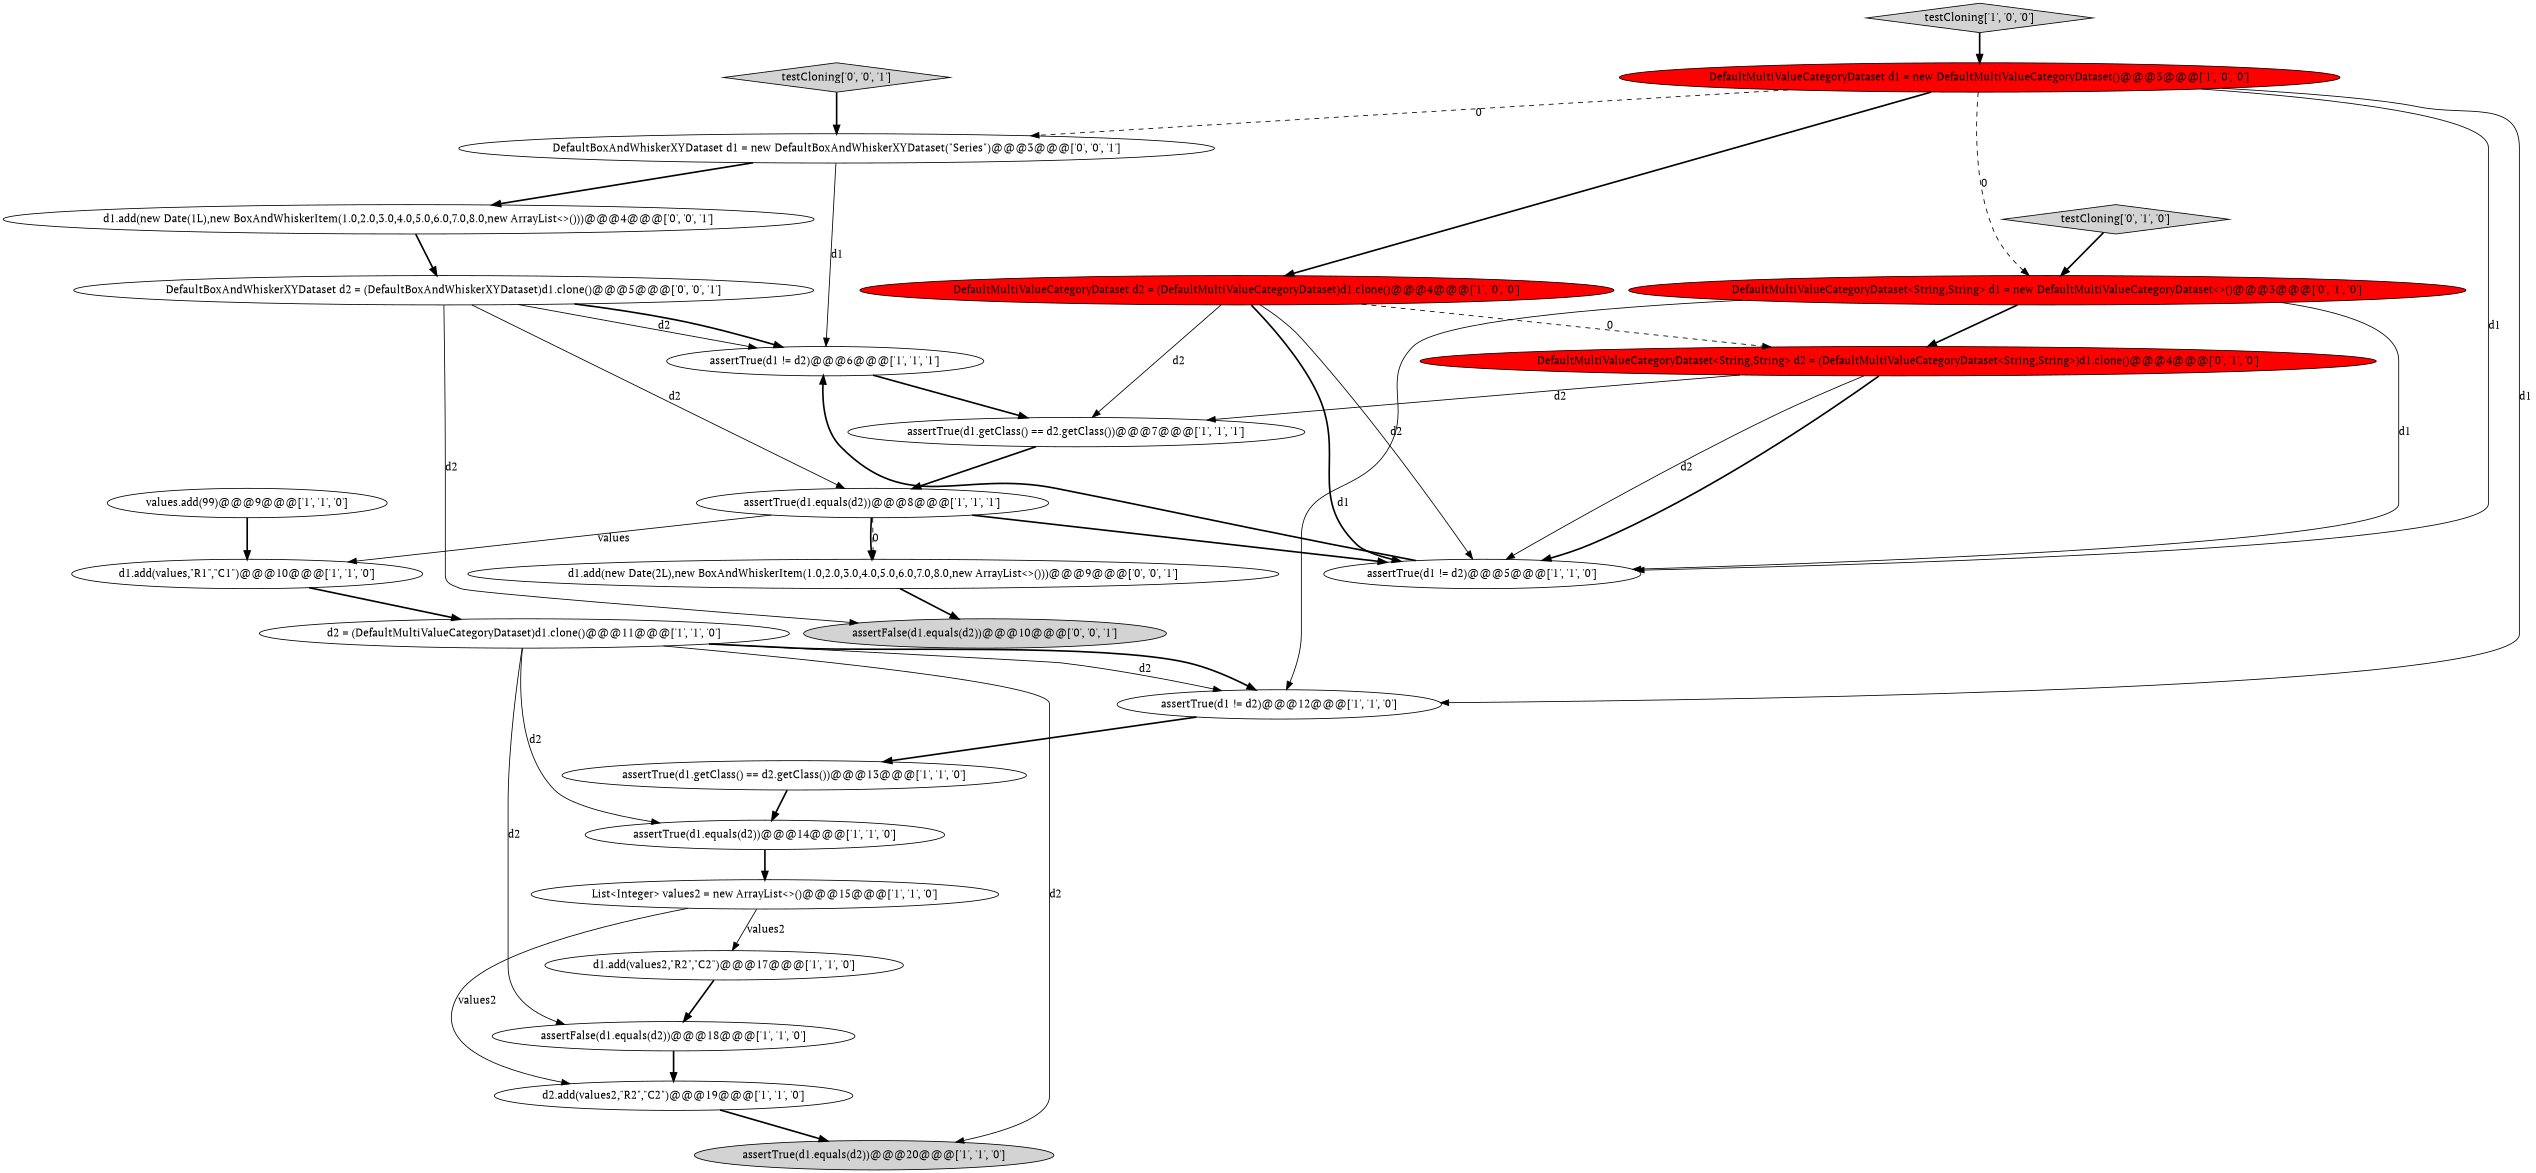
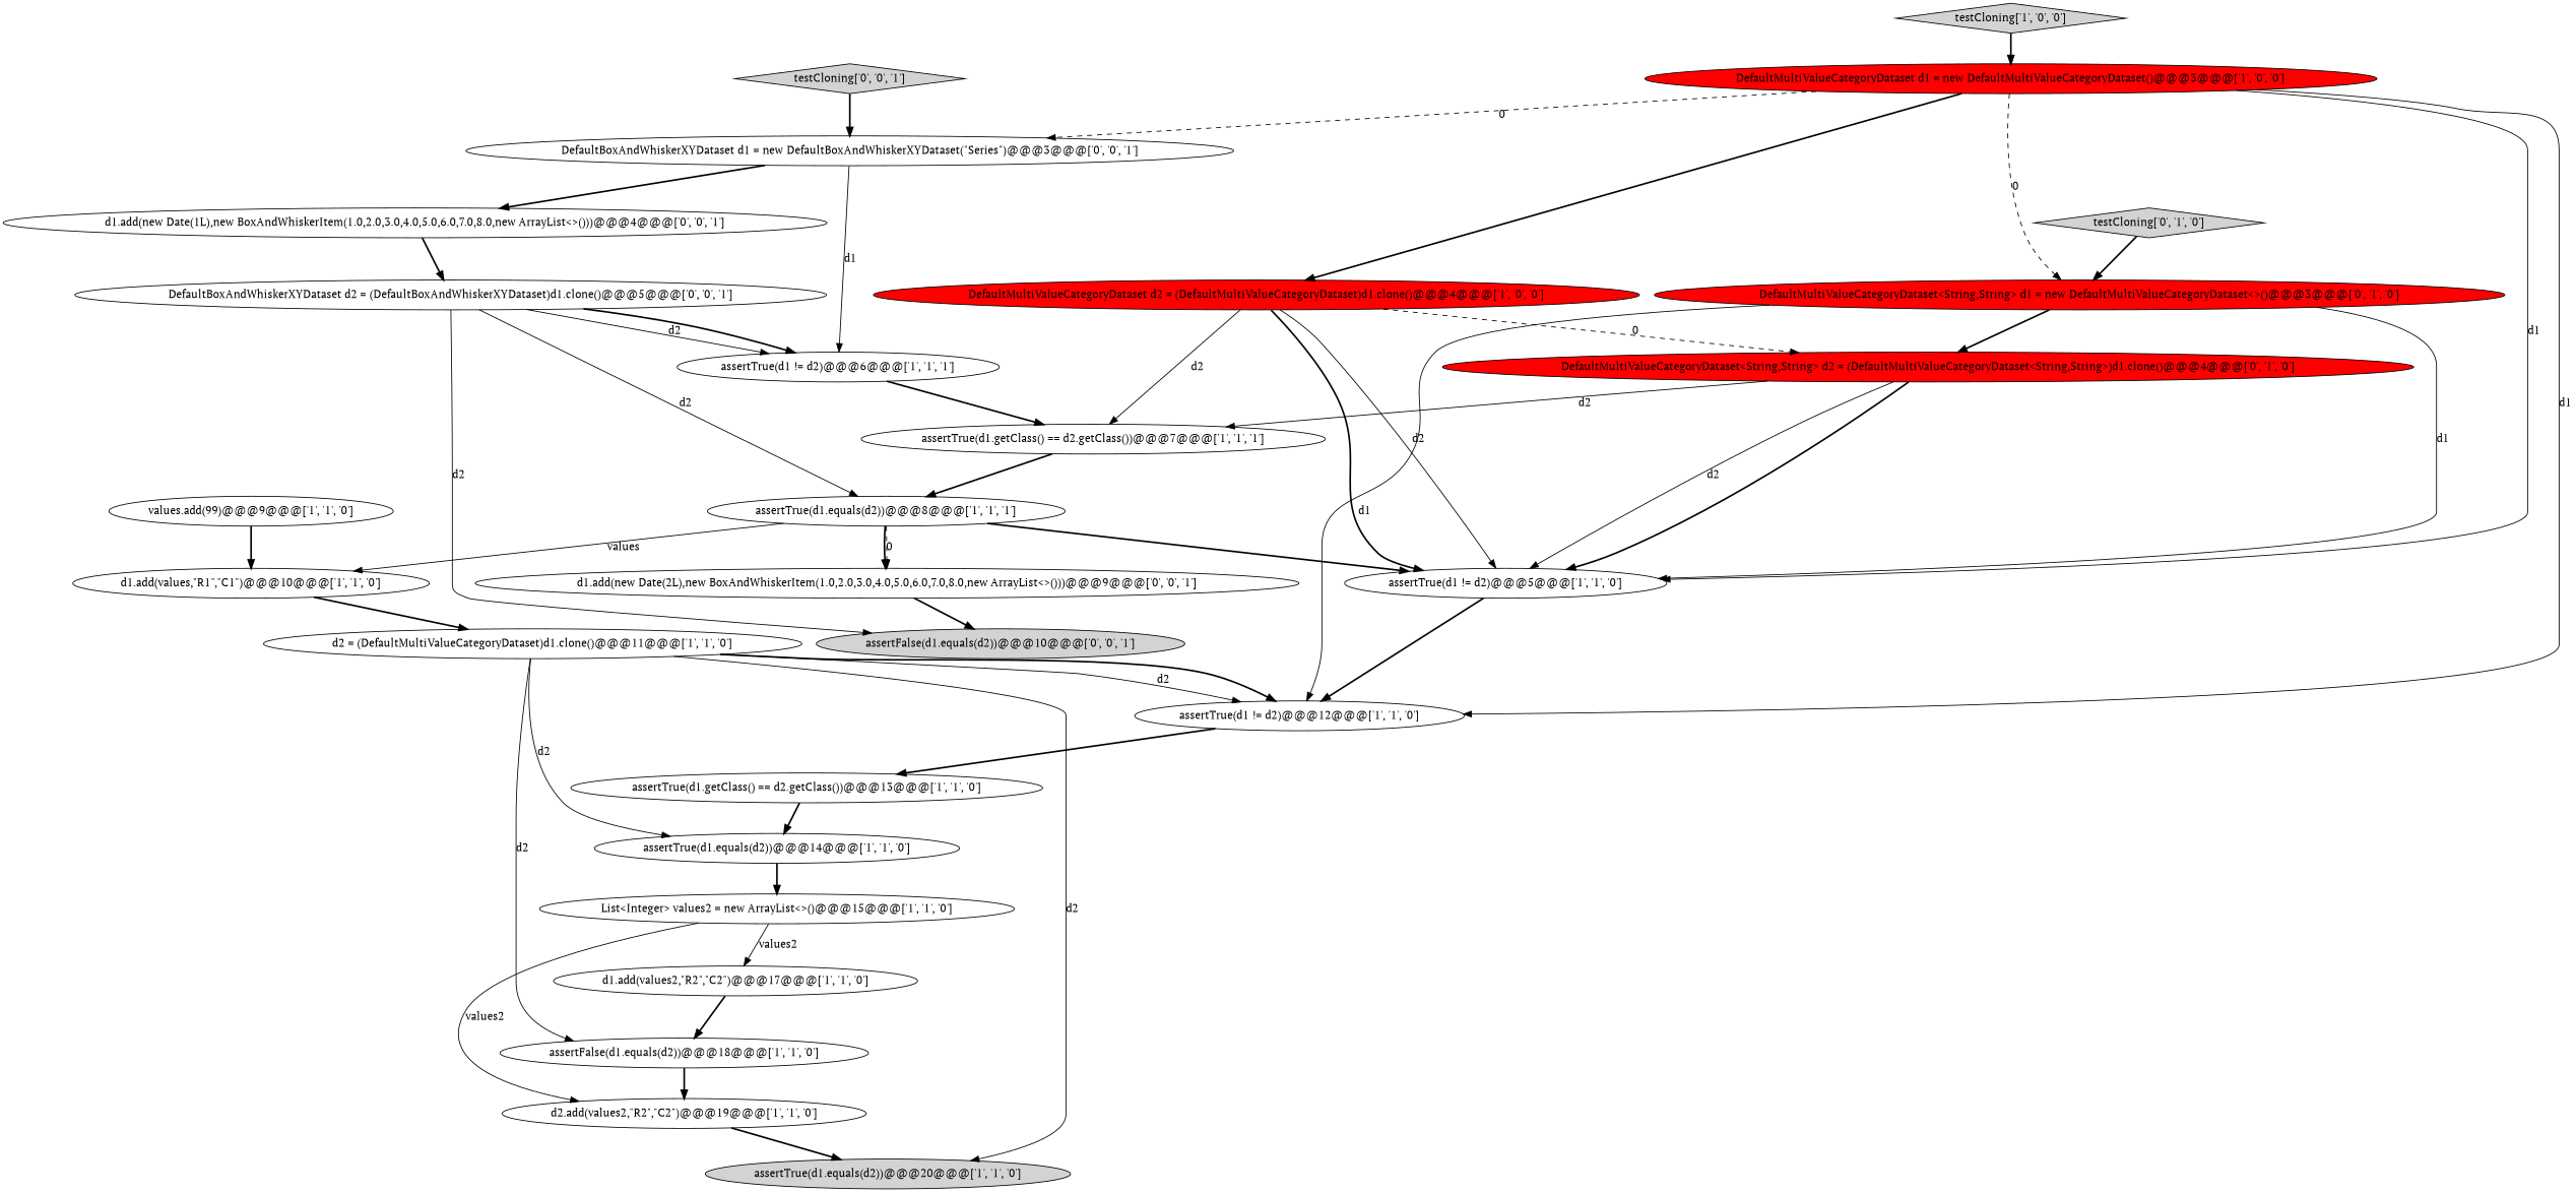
  digraph {
    fontname="PT Serif"
    node [fillcolor=white fontname="PT Serif" shape=ellipse style=filled]
    edge [fontname="PT Serif" style=bold]
    n1 [label="assertTrue(d1.getClass() == d2.getClass())@@@13@@@['1', '1', '0']"]
    n2 [label="assertTrue(d1.equals(d2))@@@14@@@['1', '1', '0']"]
    n3 [label="List<Integer> values2 = new ArrayList<>()@@@15@@@['1', '1', '0']"]
    n4 [label="d2.add(values2,\"R2\",\"C2\")@@@19@@@['1', '1', '0']"]
    n5 [label="d1.add(values2,\"R2\",\"C2\")@@@17@@@['1', '1', '0']"]
    n6 [label="d1.add(values,\"R1\",\"C1\")@@@10@@@['1', '1', '0']"]
    n7 [label="d2 = (DefaultMultiValueCategoryDataset)d1.clone()@@@11@@@['1', '1', '0']"]
    n8 [label="assertTrue(d1 != d2)@@@12@@@['1', '1', '0']"]
    n9 [fillcolor=lightgray label="assertTrue(d1.equals(d2))@@@20@@@['1', '1', '0']"]
    n10 [label="assertFalse(d1.equals(d2))@@@18@@@['1', '1', '0']"]
    n11 [fillcolor=red label="DefaultMultiValueCategoryDataset d1 = new DefaultMultiValueCategoryDataset()@@@3@@@['1', '0', '0']"]
    n12 [label="DefaultBoxAndWhiskerXYDataset d1 = new DefaultBoxAndWhiskerXYDataset(\"Series\")@@@3@@@['0', '0', '1']"]
    n13 [fillcolor=red label="DefaultMultiValueCategoryDataset d2 = (DefaultMultiValueCategoryDataset)d1.clone()@@@4@@@['1', '0', '0']"]
    n14 [label="assertTrue(d1 != d2)@@@5@@@['1', '1', '0']"]
    n15 [fillcolor=red label="DefaultMultiValueCategoryDataset<String,String> d1 = new DefaultMultiValueCategoryDataset<>()@@@3@@@['0', '1', '0']"]
    n16 [label="assertTrue(d1 != d2)@@@6@@@['1', '1', '1']"]
    n17 [label="d1.add(new Date(1L),new BoxAndWhiskerItem(1.0,2.0,3.0,4.0,5.0,6.0,7.0,8.0,new ArrayList<>()))@@@4@@@['0', '0', '1']"]
    n18 [fillcolor=red label="DefaultMultiValueCategoryDataset<String,String> d2 = (DefaultMultiValueCategoryDataset<String,String>)d1.clone()@@@4@@@['0', '1', '0']"]
    n19 [label="assertTrue(d1.getClass() == d2.getClass())@@@7@@@['1', '1', '1']"]
    n20 [fillcolor=lightgray label="assertFalse(d1.equals(d2))@@@10@@@['0', '0', '1']"]
    n21 [label="assertTrue(d1.equals(d2))@@@8@@@['1', '1', '1']"]
    n22 [fillcolor=lightgray label="testCloning['0', '0', '1']" shape=diamond]
    n23 [label="d1.add(new Date(2L),new BoxAndWhiskerItem(1.0,2.0,3.0,4.0,5.0,6.0,7.0,8.0,new ArrayList<>()))@@@9@@@['0', '0', '1']"]
    n24 [label="DefaultBoxAndWhiskerXYDataset d2 = (DefaultBoxAndWhiskerXYDataset)d1.clone()@@@5@@@['0', '0', '1']"]
    n25 [fillcolor=lightgray label="testCloning['1', '0', '0']" shape=diamond]
    n26 [label="values.add(99)@@@9@@@['1', '1', '0']"]
    n27 [fillcolor=lightgray label="testCloning['0', '1', '0']" shape=diamond]
    n1 -> n2
    n2 -> n3
    n3 -> n4 [label=values2 style=solid]
    n3 -> n5 [label=values2 style=solid]
    n4 -> n9
    n5 -> n10
    n6 -> n7
    n7 -> n2 [label=d2 style=solid]
    n7 -> n8
    n7 -> n8 [label=d2 style=solid]
    n7 -> n9 [label=d2 style=solid]
    n7 -> n10 [label=d2 style=solid]
    n8 -> n1
    n10 -> n4
    n11 -> n8 [label=d1 style=solid]
    n11 -> n12 [label=0 style=dashed]
    n11 -> n13
    n11 -> n14 [label=d1 style=solid]
    n11 -> n15 [label=0 style=dashed]
    n12 -> n16 [label=d1 style=solid]
    n12 -> n17
    n13 -> n14
    n13 -> n14 [label=d2 style=solid]
    n13 -> n18 [label=0 style=dashed]
    n13 -> n19 [label=d2 style=solid]
-   n14 -> n16
+   n14 -> n8
    n15 -> n8 [label=d1 style=solid]
    n15 -> n14 [label=d1 style=solid]
    n15 -> n18
    n16 -> n19
    n17 -> n24
    n18 -> n14
    n18 -> n14 [label=d2 style=solid]
    n18 -> n19 [label=d2 style=solid]
    n19 -> n21
    n21 -> n6 [label=values style=solid]
    n21 -> n14
    n21 -> n23 [label=0 style=dashed]
    n21 -> n23
    n22 -> n12
    n23 -> n20
    n24 -> n16 [label=d2 style=solid]
    n24 -> n16
    n24 -> n20 [label=d2 style=solid]
    n24 -> n21 [label=d2 style=solid]
    n25 -> n11
    n26 -> n6
    n27 -> n15
  }
